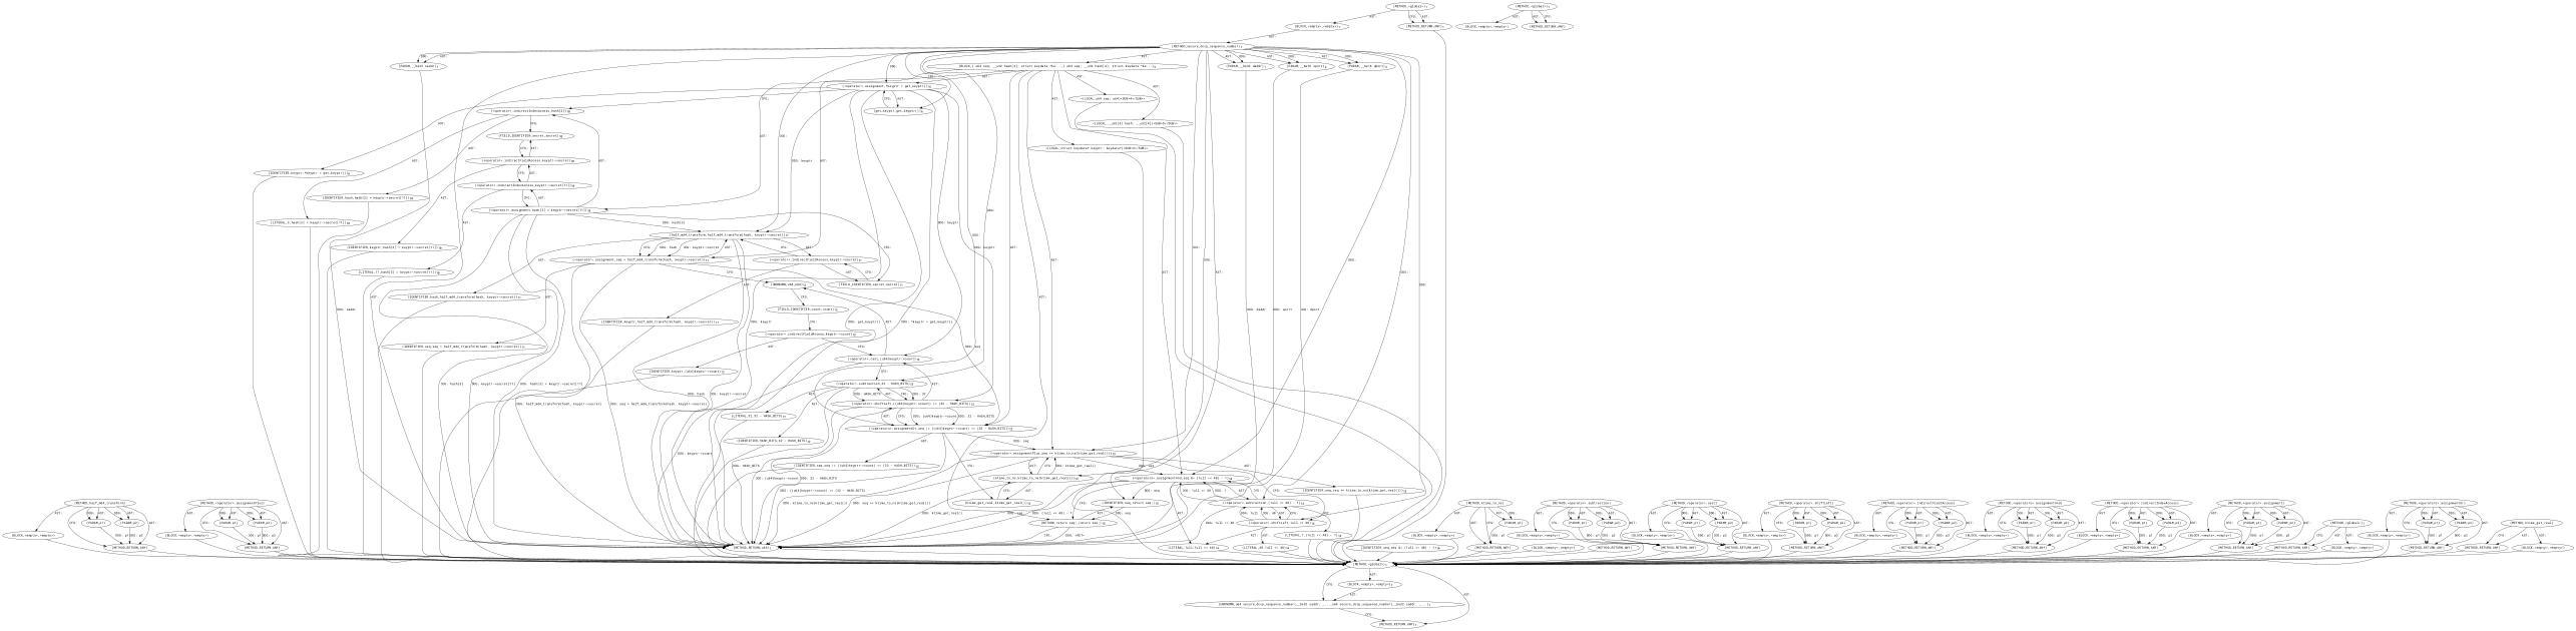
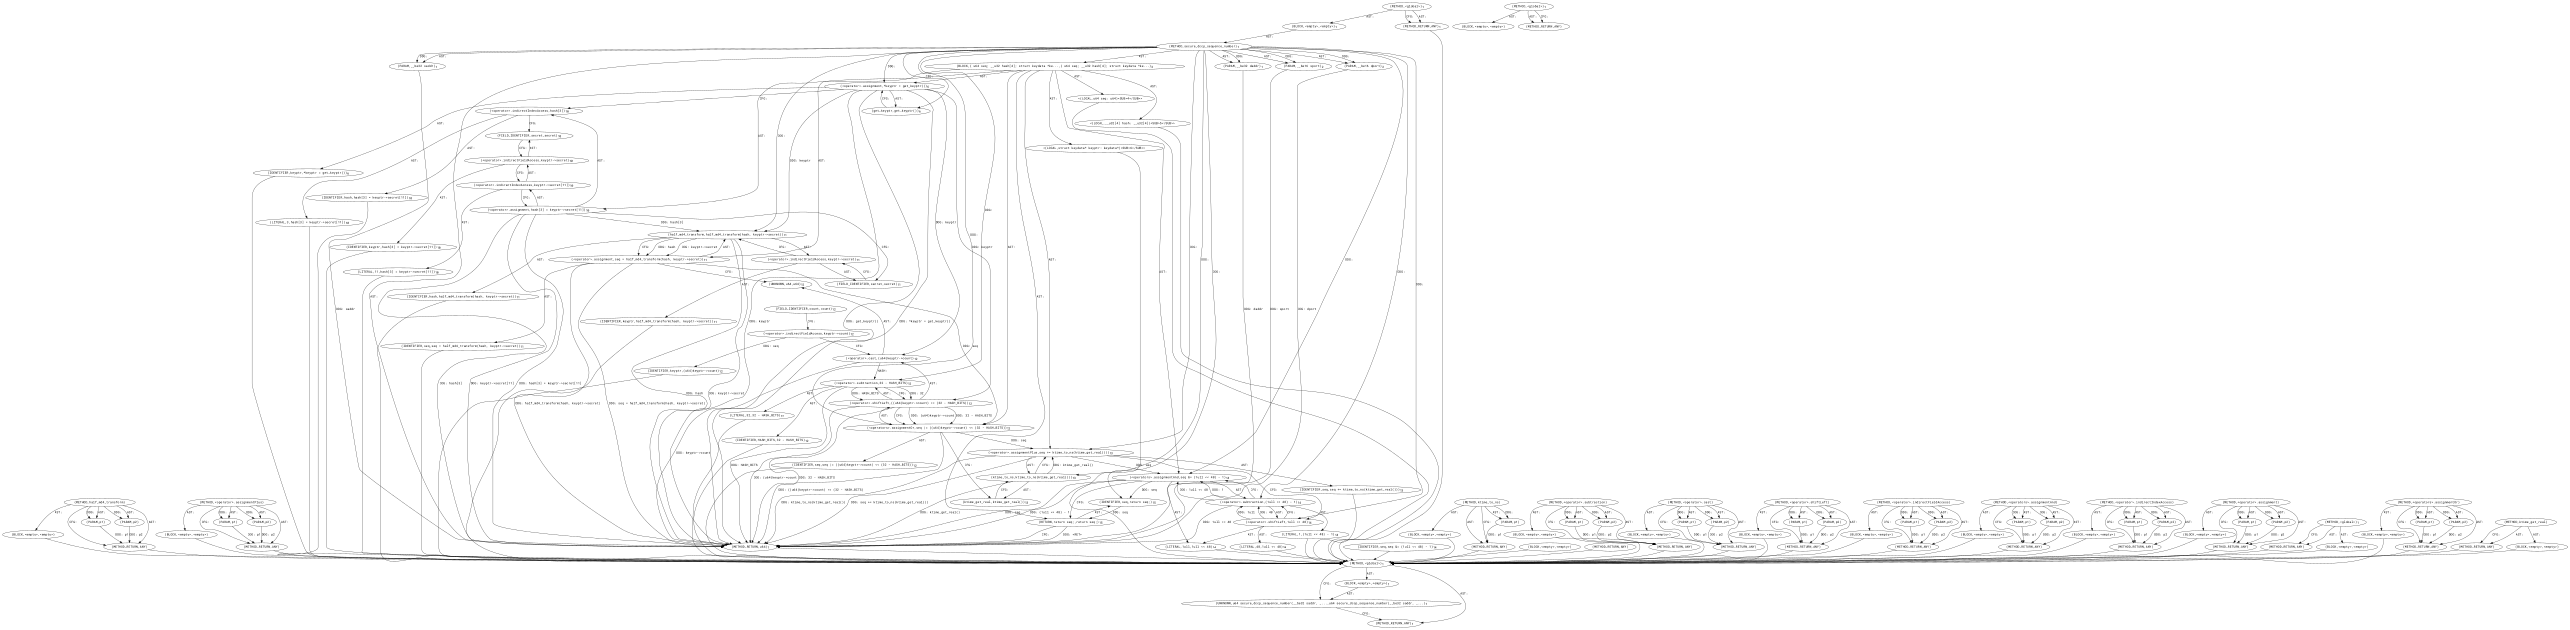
  digraph {
    fontname="Roboto Mono"
    node [fontname="Roboto Mono"]
    edge [fontname="Roboto Mono"]
    n1 [label=<(METHOD,half_md4_transform)>]
    n2 [label=<(PARAM,p1)>]
    n3 [label=<(PARAM,p2)>]
    n4 [label=<(BLOCK,&lt;empty&gt;,&lt;empty&gt;)>]
    n5 [label=<(METHOD_RETURN,ANY)>]
    n6 [label=<(METHOD,&lt;global&gt;)<SUB>1</SUB>>]
    n7 [label=<(BLOCK,&lt;empty&gt;,&lt;empty&gt;)<SUB>1</SUB>>]
    n8 [label=<(UNKNOWN,u64 secure_dccp_sequence_number(__be32 saddr, _...,u64 secure_dccp_sequence_number(__be32 saddr, _...)<SUB>1</SUB>>]
    n9 [label=<(METHOD_RETURN,ANY)<SUB>1</SUB>>]
    n10 [label=<(METHOD,&lt;operator&gt;.assignmentPlus)>]
    n11 [label=<(PARAM,p1)>]
    n12 [label=<(PARAM,p2)>]
    n13 [label=<(BLOCK,&lt;empty&gt;,&lt;empty&gt;)>]
    n14 [label=<(METHOD_RETURN,ANY)>]
    n15 [label=<(METHOD,&lt;global&gt;)<SUB>1</SUB>>]
    n16 [label=<(BLOCK,&lt;empty&gt;,&lt;empty&gt;)<SUB>1</SUB>>]
    n17 [label=<(METHOD_RETURN,ANY)<SUB>1</SUB>>]
    n18 [label=<(METHOD,secure_dccp_sequence_number)<SUB>1</SUB>>]
    n19 [label=<(PARAM,__be32 saddr)<SUB>1</SUB>>]
    n20 [label=<(PARAM,__be32 daddr)<SUB>1</SUB>>]
    n21 [label=<(PARAM,__be16 sport)<SUB>2</SUB>>]
    n22 [label=<(PARAM,__be16 dport)<SUB>2</SUB>>]
    n23 [label=<(BLOCK,{ 	u64 seq; 	__u32 hash[4]; 	struct keydata *ke...,{ 	u64 seq; 	__u32 hash[4]; 	struct keydata *ke...)<SUB>3</SUB>>]
    n24 [label=<(&lt;operator&gt;.assignment,*keyptr = get_keyptr())<SUB>6</SUB>>]
    n25 [label=<(get_keyptr,get_keyptr())<SUB>6</SUB>>]
    n26 [label=<(half_md4_transform,half_md4_transform(hash, keyptr-&gt;secret))<SUB>11</SUB>>]
    n27 [label=<(&lt;operators&gt;.assignmentOr,seq |= ((u64)keyptr-&gt;count) &lt;&lt; (32 - HASH_BITS))<SUB>12</SUB>>]
    n28 [label=<(&lt;operator&gt;.subtraction,32 - HASH_BITS)<SUB>12</SUB>>]
    n29 [label=<(&lt;operator&gt;.assignmentPlus,seq += ktime_to_ns(ktime_get_real()))<SUB>13</SUB>>]
    n30 [label=<(ktime_to_ns,ktime_to_ns(ktime_get_real()))<SUB>13</SUB>>]
    n31 [label=<(&lt;operators&gt;.assignmentAnd,seq &amp;= (1ull &lt;&lt; 48) - 1)<SUB>14</SUB>>]
    n32 [label=<(&lt;operator&gt;.subtraction,(1ull &lt;&lt; 48) - 1)<SUB>14</SUB>>]
    n33 [label=<(&lt;operator&gt;.shiftLeft,1ull &lt;&lt; 48)<SUB>14</SUB>>]
    n34 [label=<(IDENTIFIER,seq,return seq;)<SUB>15</SUB>>]
    n35 [label=<(METHOD_RETURN,u64)<SUB>1</SUB>>]
    n36 [label="<(LOCAL,u64 seq: u64)<SUB>4</SUB>>"]
    n37 [label="<(LOCAL,__u32[4] hash: __u32[4])<SUB>5</SUB>>"]
    n38 [label="<(LOCAL,struct keydata* keyptr: keydata*)<SUB>6</SUB>>"]
    n39 [label=<(&lt;operator&gt;.assignment,hash[3] = keyptr-&gt;secret[11])<SUB>10</SUB>>]
    n40 [label=<(&lt;operator&gt;.assignment,seq = half_md4_transform(hash, keyptr-&gt;secret))<SUB>11</SUB>>]
    n41 [label=<(RETURN,return seq;,return seq;)<SUB>15</SUB>>]
    n42 [label=<(IDENTIFIER,keyptr,*keyptr = get_keyptr())<SUB>6</SUB>>]
    n43 [label=<(&lt;operator&gt;.indirectIndexAccess,hash[3])<SUB>10</SUB>>]
    n44 [label=<(&lt;operator&gt;.shiftLeft,((u64)keyptr-&gt;count) &lt;&lt; (32 - HASH_BITS))<SUB>12</SUB>>]
    n45 [label=<(&lt;operator&gt;.cast,(u64)keyptr-&gt;count)<SUB>12</SUB>>]
    n46 [label=<(IDENTIFIER,hash,half_md4_transform(hash, keyptr-&gt;secret))<SUB>11</SUB>>]
    n47 [label=<(&lt;operator&gt;.indirectFieldAccess,keyptr-&gt;secret)<SUB>11</SUB>>]
    n48 [label=<(IDENTIFIER,seq,seq |= ((u64)keyptr-&gt;count) &lt;&lt; (32 - HASH_BITS))<SUB>12</SUB>>]
    n49 [label=<(ktime_get_real,ktime_get_real())<SUB>13</SUB>>]
    n50 [label=<(LITERAL,32,32 - HASH_BITS)<SUB>12</SUB>>]
    n51 [label=<(IDENTIFIER,HASH_BITS,32 - HASH_BITS)<SUB>12</SUB>>]
    n52 [label=<(IDENTIFIER,seq,seq += ktime_to_ns(ktime_get_real()))<SUB>13</SUB>>]
    n53 [label=<(LITERAL,1ull,1ull &lt;&lt; 48)<SUB>14</SUB>>]
    n54 [label=<(LITERAL,1,(1ull &lt;&lt; 48) - 1)<SUB>14</SUB>>]
    n55 [label=<(LITERAL,48,1ull &lt;&lt; 48)<SUB>24</SUB>>]
    n56 [label=<(&lt;operator&gt;.indirectIndexAccess,keyptr-&gt;secret[11])<SUB>10</SUB>>]
    n57 [label=<(FIELD_IDENTIFIER,secret,secret)<SUB>11</SUB>>]
    n58 [label=<(IDENTIFIER,seq,seq = half_md4_transform(hash, keyptr-&gt;secret))<SUB>11</SUB>>]
    n59 [label=<(UNKNOWN,u64,u64)<SUB>12</SUB>>]
    n60 [label=<(IDENTIFIER,hash,hash[3] = keyptr-&gt;secret[11])<SUB>10</SUB>>]
    n61 [label=<(LITERAL,3,hash[3] = keyptr-&gt;secret[11])<SUB>10</SUB>>]
    n62 [label=<(FIELD_IDENTIFIER,secret,secret)<SUB>10</SUB>>]
    n63 [label=<(&lt;operator&gt;.indirectFieldAccess,keyptr-&gt;secret)<SUB>10</SUB>>]
    n64 [label=<(LITERAL,11,hash[3] = keyptr-&gt;secret[11])<SUB>10</SUB>>]
    n65 [label=<(IDENTIFIER,keyptr,hash[3] = keyptr-&gt;secret[11])<SUB>10</SUB>>]
    n66 [label=<(FIELD_IDENTIFIER,count,count)<SUB>12</SUB>>]
    n67 [label=<(IDENTIFIER,keyptr,half_md4_transform(hash, keyptr-&gt;secret))<SUB>11</SUB>>]
    n68 [label=<(&lt;operator&gt;.indirectFieldAccess,keyptr-&gt;count)<SUB>12</SUB>>]
    n69 [label=<(IDENTIFIER,keyptr,(u64)keyptr-&gt;count)<SUB>12</SUB>>]
    n70 [label=<(IDENTIFIER,seq,seq &amp;= (1ull &lt;&lt; 48) - 1)<SUB>14</SUB>>]
    n71 [label=<(METHOD,ktime_to_ns)>]
    n72 [label=<(PARAM,p1)>]
    n73 [label=<(BLOCK,&lt;empty&gt;,&lt;empty&gt;)>]
    n74 [label=<(METHOD_RETURN,ANY)>]
    n75 [label=<(BLOCK,&lt;empty&gt;,&lt;empty&gt;)>]
    n76 [label=<(METHOD_RETURN,ANY)>]
    n77 [label=<(METHOD,&lt;operator&gt;.subtraction)>]
    n78 [label=<(PARAM,p1)>]
    n79 [label=<(PARAM,p2)>]
    n80 [label=<(BLOCK,&lt;empty&gt;,&lt;empty&gt;)>]
    n81 [label=<(METHOD_RETURN,ANY)>]
    n82 [label=<(METHOD,&lt;operator&gt;.cast)>]
    n83 [label=<(PARAM,p1)>]
    n84 [label=<(PARAM,p2)>]
    n85 [label=<(BLOCK,&lt;empty&gt;,&lt;empty&gt;)>]
    n86 [label=<(METHOD_RETURN,ANY)>]
    n87 [label=<(METHOD,&lt;operator&gt;.shiftLeft)>]
    n88 [label=<(PARAM,p1)>]
    n89 [label=<(PARAM,p2)>]
    n90 [label=<(BLOCK,&lt;empty&gt;,&lt;empty&gt;)>]
    n91 [label=<(METHOD_RETURN,ANY)>]
    n92 [label=<(METHOD,&lt;operator&gt;.indirectFieldAccess)>]
    n93 [label=<(PARAM,p1)>]
    n94 [label=<(PARAM,p2)>]
    n95 [label=<(BLOCK,&lt;empty&gt;,&lt;empty&gt;)>]
    n96 [label=<(METHOD_RETURN,ANY)>]
    n97 [label=<(METHOD,&lt;operators&gt;.assignmentAnd)>]
    n98 [label=<(PARAM,p1)>]
    n99 [label=<(PARAM,p2)>]
    n100 [label=<(BLOCK,&lt;empty&gt;,&lt;empty&gt;)>]
    n101 [label=<(METHOD_RETURN,ANY)>]
    n102 [label=<(METHOD,&lt;operator&gt;.indirectIndexAccess)>]
    n103 [label=<(PARAM,p1)>]
    n104 [label=<(PARAM,p2)>]
    n105 [label=<(BLOCK,&lt;empty&gt;,&lt;empty&gt;)>]
    n106 [label=<(METHOD_RETURN,ANY)>]
    n107 [label=<(METHOD,&lt;operator&gt;.assignment)>]
    n108 [label=<(PARAM,p1)>]
    n109 [label=<(PARAM,p2)>]
    n110 [label=<(BLOCK,&lt;empty&gt;,&lt;empty&gt;)>]
    n111 [label=<(METHOD_RETURN,ANY)>]
    n112 [label=<(METHOD,&lt;global&gt;)<SUB>1</SUB>>]
    n113 [label=<(BLOCK,&lt;empty&gt;,&lt;empty&gt;)>]
    n114 [label=<(METHOD_RETURN,ANY)>]
    n115 [label=<(METHOD,&lt;operators&gt;.assignmentOr)>]
    n116 [label=<(PARAM,p1)>]
    n117 [label=<(PARAM,p2)>]
    n118 [label=<(BLOCK,&lt;empty&gt;,&lt;empty&gt;)>]
    n119 [label=<(METHOD_RETURN,ANY)>]
    n120 [label=<(METHOD,ktime_get_real)>]
    n121 [label=<(BLOCK,&lt;empty&gt;,&lt;empty&gt;)>]
    n122 [label=<(METHOD_RETURN,ANY)>]
    n123 [label=<(METHOD,&lt;global&gt;)<SUB>1</SUB>>]
    n124 [label=<(BLOCK,&lt;empty&gt;,&lt;empty&gt;)>]
    n125 [label=<(METHOD_RETURN,ANY)>]
    n1 -> n2 [label="AST: "]
    n1 -> n2 [label="DDG: "]
    n1 -> n3 [label="AST: "]
    n1 -> n3 [label="DDG: "]
    n1 -> n4 [label="AST: "]
    n1 -> n5 [label="AST: "]
    n1 -> n5 [label="CFG: "]
    n2 -> n5 [label="DDG: p1"]
    n3 -> n5 [label="DDG: p2"]
    n4 -> n6
    n5 -> n6
    n6 -> n7 [label="AST: "]
    n6 -> n8 [label="CFG: "]
    n6 -> n9 [label="AST: "]
    n7 -> n8 [label="AST: "]
    n8 -> n9 [label="CFG: "]
    n10 -> n11 [label="AST: "]
    n10 -> n11 [label="DDG: "]
    n10 -> n12 [label="AST: "]
    n10 -> n12 [label="DDG: "]
    n10 -> n13 [label="AST: "]
    n10 -> n14 [label="AST: "]
    n10 -> n14 [label="CFG: "]
    n11 -> n14 [label="DDG: p1"]
    n12 -> n14 [label="DDG: p2"]
    n13 -> n6
    n14 -> n6
    n15 -> n16 [label="AST: "]
    n15 -> n17 [label="AST: "]
    n15 -> n17 [label="CFG: "]
    n16 -> n18 [label="AST: "]
    n17 -> n6
    n18 -> n19 [label="AST: "]
    n18 -> n19 [label="DDG: "]
    n18 -> n20 [label="AST: "]
    n18 -> n20 [label="DDG: "]
    n18 -> n21 [label="AST: "]
    n18 -> n21 [label="DDG: "]
    n18 -> n22 [label="AST: "]
    n18 -> n22 [label="DDG: "]
    n18 -> n23 [label="AST: "]
    n18 -> n24 [label="DDG: "]
    n18 -> n25 [label="CFG: "]
    n18 -> n26 [label="DDG: "]
    n18 -> n27 [label="DDG: "]
    n18 -> n28 [label="DDG: "]
    n18 -> n29 [label="DDG: "]
    n18 -> n30 [label="DDG: "]
    n18 -> n31 [label="DDG: "]
    n18 -> n32 [label="DDG: "]
    n18 -> n33 [label="DDG: "]
-   n18 -> n34 [label="AST: "]
+   n18 -> n34 [label="DDG: "]
    n18 -> n35 [label="AST: "]
    n19 -> n35 [label="DDG: saddr"]
    n20 -> n35 [label="DDG: daddr"]
    n21 -> n35 [label="DDG: sport"]
    n22 -> n35 [label="DDG: dport"]
    n23 -> n24 [label="AST: "]
    n23 -> n27 [label="AST: "]
    n23 -> n29 [label="AST: "]
    n23 -> n31 [label="AST: "]
    n23 -> n36 [label="AST: "]
    n23 -> n37 [label="AST: "]
    n23 -> n38 [label="AST: "]
    n23 -> n39 [label="AST: "]
    n23 -> n40 [label="AST: "]
    n23 -> n41 [label="AST: "]
    n24 -> n25 [label="AST: "]
    n24 -> n26 [label="DDG: keyptr"]
    n24 -> n35 [label="DDG: keyptr"]
    n24 -> n35 [label="DDG: get_keyptr()"]
    n24 -> n35 [label="DDG: *keyptr = get_keyptr()"]
    n24 -> n42 [label="AST: "]
    n24 -> n43 [label="CFG: "]
    n24 -> n44 [label="DDG: keyptr"]
    n24 -> n45 [label="DDG: keyptr"]
    n25 -> n24 [label="CFG: "]
    n26 -> n35 [label="DDG: hash"]
    n26 -> n35 [label="DDG: keyptr-&gt;secret"]
    n26 -> n40 [label="CFG: "]
    n26 -> n40 [label="DDG: hash"]
    n26 -> n40 [label="DDG: keyptr-&gt;secret"]
    n26 -> n46 [label="AST: "]
    n26 -> n47 [label="AST: "]
    n27 -> n29 [label="DDG: seq"]
    n27 -> n35 [label="DDG: ((u64)keyptr-&gt;count) &lt;&lt; (32 - HASH_BITS)"]
    n27 -> n44 [label="AST: "]
    n27 -> n48 [label="AST: "]
    n27 -> n49 [label="CFG: "]
    n28 -> n35 [label="DDG: HASH_BITS"]
    n28 -> n44 [label="CFG: "]
    n28 -> n44 [label="DDG: 32"]
    n28 -> n44 [label="DDG: HASH_BITS"]
    n28 -> n50 [label="AST: "]
    n28 -> n51 [label="AST: "]
    n29 -> n30 [label="AST: "]
    n29 -> n31 [label="DDG: seq"]
    n29 -> n33 [label="CFG: "]
    n29 -> n35 [label="DDG: ktime_to_ns(ktime_get_real())"]
    n29 -> n35 [label="DDG: seq += ktime_to_ns(ktime_get_real())"]
    n29 -> n52 [label="AST: "]
    n30 -> n29 [label="CFG: "]
    n30 -> n29 [label="DDG: ktime_get_real()"]
    n30 -> n35 [label="DDG: ktime_get_real()"]
    n30 -> n49 [label="AST: "]
    n31 -> n32 [label="AST: "]
    n31 -> n34 [label="DDG: seq"]
    n31 -> n35 [label="DDG: seq"]
    n31 -> n35 [label="DDG: (1ull &lt;&lt; 48) - 1"]
    n31 -> n41 [label="CFG: "]
    n31 -> n53 [label="AST: "]
    n32 -> n31 [label="CFG: "]
    n32 -> n31 [label="DDG: 1ull &lt;&lt; 48"]
    n32 -> n31 [label="DDG: 1"]
    n32 -> n33 [label="AST: "]
    n32 -> n35 [label="DDG: 1ull &lt;&lt; 48"]
    n32 -> n54 [label="AST: "]
    n33 -> n32 [label="CFG: "]
    n33 -> n32 [label="DDG: 1ull"]
    n33 -> n32 [label="DDG: 48"]
    n33 -> n53 [label="AST: "]
    n33 -> n55 [label="AST: "]
    n34 -> n41 [label="DDG: seq"]
    n35 -> n6
    n36 -> n6
    n37 -> n6
    n38 -> n6
    n39 -> n26 [label="DDG: hash[3]"]
    n39 -> n35 [label="DDG: hash[3]"]
    n39 -> n35 [label="DDG: keyptr-&gt;secret[11]"]
    n39 -> n35 [label="DDG: hash[3] = keyptr-&gt;secret[11]"]
    n39 -> n43 [label="AST: "]
    n39 -> n56 [label="AST: "]
    n39 -> n57 [label="CFG: "]
    n40 -> n26 [label="AST: "]
    n40 -> n27 [label="DDG: seq"]
    n40 -> n35 [label="DDG: half_md4_transform(hash, keyptr-&gt;secret)"]
    n40 -> n35 [label="DDG: seq = half_md4_transform(hash, keyptr-&gt;secret)"]
    n40 -> n58 [label="AST: "]
    n40 -> n59 [label="CFG: "]
    n41 -> n34 [label="AST: "]
    n41 -> n35 [label="CFG: "]
    n41 -> n35 [label="DDG: &lt;RET&gt;"]
    n42 -> n6
    n43 -> n60 [label="AST: "]
    n43 -> n61 [label="AST: "]
    n43 -> n62 [label="CFG: "]
    n44 -> n27 [label="CFG: "]
    n44 -> n27 [label="DDG: (u64)keyptr-&gt;count"]
    n44 -> n27 [label="DDG: 32 - HASH_BITS"]
    n44 -> n28 [label="AST: "]
    n44 -> n35 [label="DDG: (u64)keyptr-&gt;count"]
    n44 -> n35 [label="DDG: 32 - HASH_BITS"]
    n44 -> n45 [label="AST: "]
-   n45 -> n28 [label="CFG: "]
+   n45 -> n28 [label="HASH: "]
    n45 -> n35 [label="DDG: keyptr-&gt;count"]
    n45 -> n59 [label="AST: "]
    n46 -> n6
    n47 -> n26 [label="CFG: "]
    n47 -> n57 [label="AST: "]
    n47 -> n67 [label="AST: "]
    n48 -> n6
    n49 -> n30 [label="CFG: "]
    n50 -> n6
    n51 -> n6
    n52 -> n6
    n53 -> n6
    n54 -> n6
    n55 -> n6
    n56 -> n39 [label="CFG: "]
    n56 -> n63 [label="AST: "]
    n56 -> n64 [label="AST: "]
    n57 -> n47 [label="CFG: "]
    n58 -> n6
-   n59 -> n66 [label="CFG: "]
    n60 -> n6
    n61 -> n6
    n62 -> n63 [label="CFG: "]
    n63 -> n56 [label="CFG: "]
    n63 -> n62 [label="AST: "]
    n63 -> n65 [label="AST: "]
    n64 -> n6
    n65 -> n6
    n66 -> n68 [label="CFG: "]
    n67 -> n6
    n68 -> n45 [label="CFG: "]
-   n68 -> n69 [label="AST: "]
+   n68 -> n69 [label="DDG: seq"]
    n69 -> n6
    n70 -> n6
    n71 -> n72 [label="AST: "]
    n71 -> n72 [label="DDG: "]
    n71 -> n73 [label="AST: "]
    n71 -> n74 [label="AST: "]
    n71 -> n74 [label="CFG: "]
    n72 -> n74 [label="DDG: p1"]
    n73 -> n6
    n74 -> n6
    n75 -> n6
    n76 -> n6
    n77 -> n78 [label="AST: "]
    n77 -> n78 [label="DDG: "]
    n77 -> n79 [label="AST: "]
    n77 -> n79 [label="DDG: "]
    n77 -> n80 [label="AST: "]
    n77 -> n81 [label="AST: "]
    n77 -> n81 [label="CFG: "]
    n78 -> n81 [label="DDG: p1"]
    n79 -> n81 [label="DDG: p2"]
    n80 -> n6
    n81 -> n6
    n82 -> n83 [label="AST: "]
    n82 -> n83 [label="DDG: "]
    n82 -> n84 [label="AST: "]
    n82 -> n84 [label="DDG: "]
    n82 -> n85 [label="AST: "]
    n82 -> n86 [label="AST: "]
    n82 -> n86 [label="CFG: "]
    n83 -> n86 [label="DDG: p1"]
    n84 -> n86 [label="DDG: p2"]
    n85 -> n6
    n86 -> n6
    n87 -> n88 [label="AST: "]
    n87 -> n88 [label="DDG: "]
    n87 -> n89 [label="AST: "]
    n87 -> n89 [label="DDG: "]
    n87 -> n90 [label="AST: "]
    n87 -> n91 [label="AST: "]
    n87 -> n91 [label="CFG: "]
    n88 -> n91 [label="DDG: p1"]
    n89 -> n91 [label="DDG: p2"]
    n90 -> n6
    n91 -> n6
    n92 -> n93 [label="AST: "]
    n92 -> n93 [label="DDG: "]
    n92 -> n94 [label="AST: "]
    n92 -> n94 [label="DDG: "]
    n92 -> n95 [label="AST: "]
    n92 -> n96 [label="AST: "]
    n92 -> n96 [label="CFG: "]
    n93 -> n96 [label="DDG: p1"]
    n94 -> n96 [label="DDG: p2"]
    n95 -> n6
    n96 -> n6
    n97 -> n98 [label="AST: "]
    n97 -> n98 [label="DDG: "]
    n97 -> n99 [label="AST: "]
    n97 -> n99 [label="DDG: "]
    n97 -> n100 [label="AST: "]
    n97 -> n101 [label="AST: "]
    n97 -> n101 [label="CFG: "]
    n98 -> n101 [label="DDG: p1"]
    n99 -> n101 [label="DDG: p2"]
    n100 -> n6
    n101 -> n6
    n102 -> n103 [label="AST: "]
    n102 -> n103 [label="DDG: "]
    n102 -> n104 [label="AST: "]
    n102 -> n104 [label="DDG: "]
    n102 -> n105 [label="AST: "]
    n102 -> n106 [label="AST: "]
    n102 -> n106 [label="CFG: "]
    n103 -> n106 [label="DDG: p1"]
    n104 -> n106 [label="DDG: p2"]
    n105 -> n6
    n106 -> n6
    n107 -> n108 [label="AST: "]
    n107 -> n108 [label="DDG: "]
    n107 -> n109 [label="AST: "]
    n107 -> n109 [label="DDG: "]
    n107 -> n110 [label="AST: "]
    n107 -> n111 [label="AST: "]
    n107 -> n111 [label="CFG: "]
    n108 -> n111 [label="DDG: p1"]
    n109 -> n111 [label="DDG: p2"]
    n110 -> n6
    n111 -> n6
    n112 -> n113 [label="AST: "]
    n112 -> n114 [label="AST: "]
    n112 -> n114 [label="CFG: "]
    n113 -> n6
    n114 -> n6
    n115 -> n116 [label="AST: "]
    n115 -> n116 [label="DDG: "]
    n115 -> n117 [label="AST: "]
    n115 -> n117 [label="DDG: "]
    n115 -> n118 [label="AST: "]
    n115 -> n119 [label="AST: "]
    n115 -> n119 [label="CFG: "]
    n116 -> n119 [label="DDG: p1"]
    n117 -> n119 [label="DDG: p2"]
    n118 -> n6
    n119 -> n6
    n120 -> n121 [label="AST: "]
    n120 -> n122 [label="AST: "]
    n120 -> n122 [label="CFG: "]
    n121 -> n6
    n122 -> n6
    n123 -> n124 [label="AST: "]
    n123 -> n125 [label="AST: "]
    n123 -> n125 [label="CFG: "]
  }
